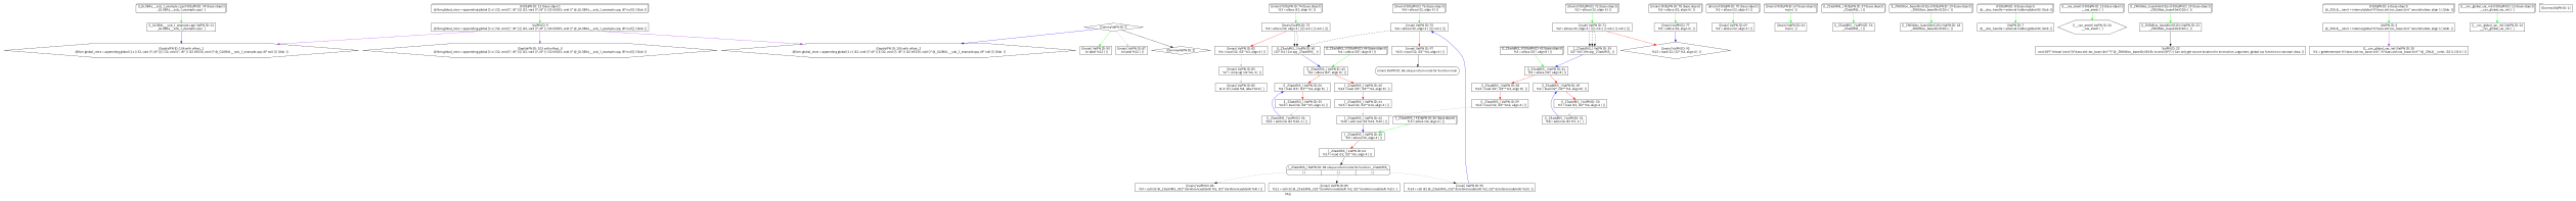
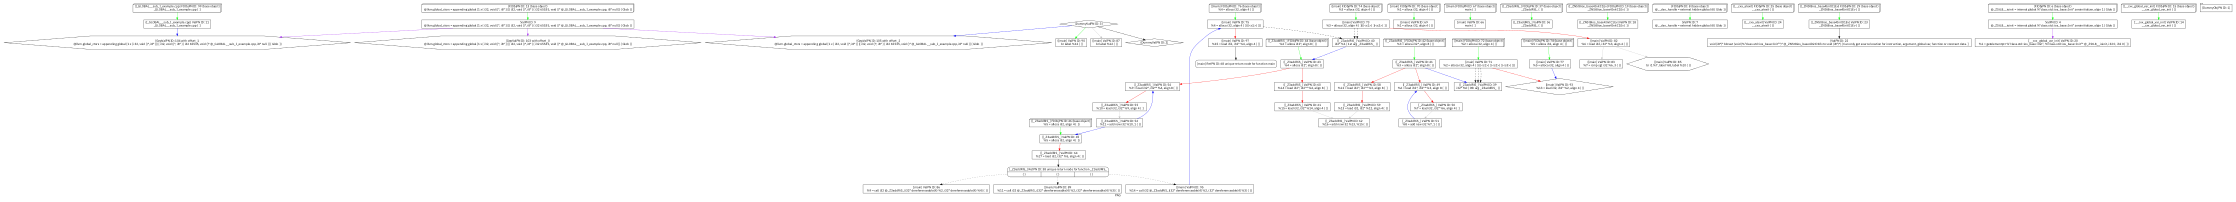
  digraph {
    fontname="IBM Plex Sans"
    label=PAG
    node [fontname="IBM Plex Sans" shape=box]
    edge [color=green fontname="IBM Plex Sans"]
    n1 [label="{GepValPN ID: 105 with offset_2\n @llvm.global_ctors = appending global [1 x \{ i32, void ()*, i8* \}] [\{ i32, void ()*, i8* \} \{ i32 65535, void ()* @_GLOBAL__sub_I_example.cpp, i8* null \}] \{ Glob  \}}" shape=hexagon]
    n2 [label="{GepValPN ID: 104 with offset_1\n @llvm.global_ctors = appending global [1 x \{ i32, void ()*, i8* \}] [\{ i32, void ()*, i8* \} \{ i32 65535, void ()* @_GLOBAL__sub_I_example.cpp, i8* null \}] \{ Glob  \}}" shape=hexagon]
    n3 [label="{GepValPN ID: 103 with offset_0\n @llvm.global_ctors = appending global [1 x \{ i32, void ()*, i8* \}] [\{ i32, void ()*, i8* \} \{ i32 65535, void ()* @_GLOBAL__sub_I_example.cpp, i8* null \}] \{ Glob  \}}" shape=hexagon]
    n4 [label="{[main] RetPN ID: 68 unique return node for function main}" shape=Mrecord]
    n5 [label="{[_Z3addRiS_] RetPN ID: 38 unique return node for function _Z3addRiS_|{<s0>\{  \}|<s1>\{  \}|<s2>\{  \}}}" shape=Mrecord]
    n6 [label="{[main] ValPN ID: 86\n   %9 = call i32 @_Z3addRiS_(i32* dereferenceable(4) %2, i32* dereferenceable(4) %4) \{  \}}"]
    n7 [label="{[main] ValPN ID: 89\n   %11 = call i32 @_Z3addRiS_(i32* dereferenceable(4) %2, i32* dereferenceable(4) %3) \{  \}}"]
    n8 [label="{[main] ValPN ID: 95\n   %14 = call i32 @_Z3addRiS_(i32* dereferenceable(4) %2, i32* dereferenceable(4) %3) \{  \}}"]
    n9 [label="{[main] ValPN ID: 75\n   %4 = alloca i32, align 4 \{  \}|{|<s1>\{  \}}}"]
    n10 [label="{[main] ValPN ID: 97\n   %15 = load i32, i32* %4, align 4 \{  \}}"]
    n11 [label="{[_Z3addRiS_] ValPN ID: 40\n i32* %1 \{ 1st arg _Z3addRiS_  \}}"]
    n12 [label="{[main] FIObjPN ID: 78 (base object)\n   %5 = alloca i32, align 4 \{  \}}" shape=box3d]
    n13 [label="{[main] ValPN ID: 77\n   %5 = alloca i32, align 4 \{  \}}"]
    n14 [label="{[main] ValPN ID: 93\n   %13 = load i32, i32* %2, align 4 \{  \}}" shape=diamond]
    n15 [label="{[main] FIObjPN ID: 76 (base object)\n   %4 = alloca i32, align 4 \{  \}}" shape=box3d]
    n16 [label="{[_Z3addRiS_] ValPN ID: 43\n   %4 = alloca i32*, align 8 \{  \}}"]
    n17 [label="{[main] FIObjPN ID: 74 (base object)\n   %3 = alloca i32, align 4 \{  \}}" shape=box3d]
    n18 [label="{[main] ValPN ID: 73\n   %3 = alloca i32, align 4 \{  \}|{|<s1>\{  \}|<s2>\{  \}}}"]
    n19 [label="{[main] ValPN ID: 82\n   %6 = load i32, i32* %3, align 4 \{  \}}"]
    n20 [label="{[main] ValPN ID: 83\n   %7 = icmp sgt i32 %6, 3 \{  \}}"]
    n21 [label="{[main] FIObjPN ID: 72 (base object)\n   %2 = alloca i32, align 4 \{  \}}" shape=box3d]
    n22 [label="{[main] ValPN ID: 71\n   %2 = alloca i32, align 4 \{  \}|{|<s1>\{  \}|<s2>\{  \}|<s3>\{  \}}}"]
    n23 [label="{[_Z3addRiS_] ValPN ID: 39\n i32* %0 \{ 0th arg _Z3addRiS_  \}}"]
    n24 [label="{[_Z3addRiS_] ValPN ID: 41\n   %3 = alloca i32*, align 8 \{  \}}"]
    n25 [label="{[main] FIObjPN ID: 70 (base object)\n   %1 = alloca i32, align 4 \{  \}}" shape=box3d]
    n26 [label="{[main] ValPN ID: 69\n   %1 = alloca i32, align 4 \{  \}}"]
    n27 [label="{[_Z3addRiS_] FIObjPN ID: 46 (base object)\n   %5 = alloca i32, align 4 \{  \}}" shape=box3d]
    n28 [label="{[_Z3addRiS_] ValPN ID: 45\n   %5 = alloca i32, align 4 \{  \}}"]
    n29 [label="{[_Z3addRiS_] ValPN ID: 64\n   %17 = load i32, i32* %5, align 4 \{  \}}"]
    n30 [label="{[_Z3addRiS_] FIObjPN ID: 44 (base object)\n   %4 = alloca i32*, align 8 \{  \}}" shape=box3d]
    n31 [label="{[_Z3addRiS_] ValPN ID: 54\n   %9 = load i32*, i32** %4, align 8 \{  \}}"]
    n32 [label="{[_Z3addRiS_] ValPN ID: 60\n   %14 = load i32*, i32** %4, align 8 \{  \}}"]
    n33 [label="{[_Z3addRiS_] ValPN ID: 55\n   %10 = load i32, i32* %9, align 4 \{  \}}"]
    n34 [label="{[_Z3addRiS_] ValPN ID: 61\n   %15 = load i32, i32* %14, align 4 \{  \}}"]
    n35 [label="{[_Z3addRiS_] FIObjPN ID: 42 (base object)\n   %3 = alloca i32*, align 8 \{  \}}" shape=box3d]
    n36 [label="{[_Z3addRiS_] ValPN ID: 49\n   %6 = load i32*, i32** %3, align 8 \{  \}}"]
    n37 [label="{[_Z3addRiS_] ValPN ID: 58\n   %12 = load i32*, i32** %3, align 8 \{  \}}"]
    n38 [label="{[_Z3addRiS_] ValPN ID: 50\n   %7 = load i32, i32* %6, align 4 \{  \}}"]
    n39 [label="{[_Z3addRiS_] ValPN ID: 59\n   %13 = load i32, i32* %12, align 4 \{  \}}"]
    n40 [label="{[_GLOBAL__sub_I_example.cpp] FIObjPN ID: 99 (base object)\n _GLOBAL__sub_I_example.cpp \{  \}}" shape=box3d]
    n41 [label="{[_GLOBAL__sub_I_example.cpp] ValPN ID: 11\n _GLOBAL__sub_I_example.cpp \{  \}}"]
    n42 [label="{[main] FIObjPN ID: 67 (base object)\n main \{  \}}" shape=box3d]
    n43 [label="{[main] ValPN ID: 66\n main \{  \}}"]
    n44 [label="{[_Z3addRiS_] FIObjPN ID: 37 (base object)\n _Z3addRiS_ \{  \}}" shape=box3d]
    n45 [label="{[_Z3addRiS_] ValPN ID: 36\n _Z3addRiS_ \{  \}}"]
    n46 [label="{[_ZNSt8ios_base4InitC1Ev] FIObjPN ID: 19 (base object)\n _ZNSt8ios_base4InitC1Ev \{  \}}" shape=box3d]
    n47 [label="{[_ZNSt8ios_base4InitC1Ev] ValPN ID: 18\n _ZNSt8ios_base4InitC1Ev \{  \}}"]
    n48 [label="{FIObjPN ID: 13 (base object)\n @llvm.global_ctors = appending global [1 x \{ i32, void ()*, i8* \}] [\{ i32, void ()*, i8* \} \{ i32 65535, void ()* @_GLOBAL__sub_I_example.cpp, i8* null \}] \{ Glob  \}}" shape=box3d]
    n49 [label="{ValPN ID: 9\n @llvm.global_ctors = appending global [1 x \{ i32, void ()*, i8* \}] [\{ i32, void ()*, i8* \} \{ i32 65535, void ()* @_GLOBAL__sub_I_example.cpp, i8* null \}] \{ Glob  \}}"]
    n50 [label="{FIObjPN ID: 8 (base object)\n @__dso_handle = external hidden global i8 \{ Glob  \}}" shape=box3d]
    n51 [label="{ValPN ID: 7\n @__dso_handle = external hidden global i8 \{ Glob  \}}"]
    n52 [label="{[__cxa_atexit] FIObjPN ID: 25 (base object)\n __cxa_atexit \{  \}}" shape=box3d]
-   n53 [label="{[__cxa_atexit] ValPN ID: 24\n __cxa_atexit \{  \}}" shape=hexagon]
+   n53 [label="{[__cxa_atexit] ValPN ID: 24\n __cxa_atexit \{  \}}"]
    n54 [label="{[_ZNSt8ios_base4InitD1Ev] FIObjPN ID: 29 (base object)\n _ZNSt8ios_base4InitD1Ev \{  \}}" shape=box3d]
    n55 [label="{[_ZNSt8ios_base4InitD1Ev] ValPN ID: 23\n _ZNSt8ios_base4InitD1Ev \{  \}}"]
    n56 [label="{ValPN ID: 22\n void (i8*)* bitcast (void (%\"class.std::ios_base::Init\"*)* @_ZNSt8ios_base4InitD1Ev to void (i8*)*) \{ Can only get source location for instruction, argument, global var, function or constant data. \}}"]
    n57 [label="{FIObjPN ID: 6 (base object)\n @_ZStL8__ioinit = internal global %\"class.std::ios_base::Init\" zeroinitializer, align 1 \{ Glob  \}}" shape=box3d]
    n58 [label="{ValPN ID: 4\n @_ZStL8__ioinit = internal global %\"class.std::ios_base::Init\" zeroinitializer, align 1 \{ Glob  \}}"]
    n59 [label="{[__cxx_global_var_init] ValPN ID: 20\n   %1 = getelementptr %\"class.std::ios_base::Init\", %\"class.std::ios_base::Init\"* @_ZStL8__ioinit, i32 0, i32 0 \{  \}}"]
    n60 [label="{[__cxx_global_var_init] FIObjPN ID: 15 (base object)\n __cxx_global_var_init \{  \}}" shape=box3d]
    n61 [label="{[__cxx_global_var_init] ValPN ID: 14\n __cxx_global_var_init \{  \}}"]
    n62 [label="{[main] ValPN ID: 90\n   br label %12 \{  \}}"]
    n63 [label="{[main] ValPN ID: 87\n   br label %12 \{  \}}"]
-   n64 [label="{[main] ValPN ID: 85\n   br i1 %7, label %8, label %10 \{  \}}"]
+   n64 [label="{[main] ValPN ID: 85\n   br i1 %7, label %8, label %10 \{  \}}" shape=hexagon]
    n65 [label="{[_Z3addRiS_] ValPN ID: 51\n   %8 = add nsw i32 %7, 1 \{  \}}"]
    n66 [label="{[_Z3addRiS_] ValPN ID: 56\n   %11 = add nsw i32 %10, 1 \{  \}}"]
    n67 [label="{[_Z3addRiS_] ValPN ID: 62\n   %16 = add nsw i32 %13, %15 \{  \}}"]
    n68 [label="{DummyObjPN ID: 1}" shape=tab]
    n69 [label="{DummyValPN ID: 3}" shape=diamond]
    n70 [label="{DummyValPN ID: 2}" shape=diamond]
    n5 -> n6 [color=black style=dotted tailport=s0]
    n5 -> n7 [color=black style=dotted tailport=s1]
    n5 -> n8 [color=black style=dotted tailport=s2]
    n8 -> n9 [color=blue]
    n9 -> n10 [color=red]
    n9 -> n11 [color=black style=dashed tailport=s1]
    n10 -> n4 [color=black]
    n11 -> n16 [color=blue]
    n12 -> n13
    n13 -> n14 [color=blue]
    n15 -> n9
    n16 -> n31 [color=red]
    n16 -> n32 [color=red]
    n17 -> n18
    n18 -> n11 [color=black style=dashed tailport=s1]
    n18 -> n11 [color=black style=dashed tailport=s2]
    n18 -> n19 [color=red]
    n19 -> n20 [color=grey]
-   n20 -> n64 [color=grey]
+   n19 -> n64 [color=grey]
    n21 -> n22
    n22 -> n14 [color=red]
    n22 -> n23 [color=black style=dashed tailport=s1]
    n22 -> n23 [color=black style=dashed tailport=s2]
    n22 -> n23 [color=black style=dashed tailport=s3]
-   n23 -> n24 [color=blue]
+   n24 -> n23 [color=blue]
    n24 -> n36 [color=red]
    n24 -> n37 [color=red]
    n25 -> n26
    n27 -> n28
    n28 -> n29 [color=red]
    n29 -> n5 [color=black]
    n30 -> n16
    n31 -> n33 [color=red]
    n32 -> n34 [color=red]
    n33 -> n66 [color=grey]
    n34 -> n67 [color=grey]
    n35 -> n24
    n36 -> n38 [color=red]
    n37 -> n39 [color=red]
    n38 -> n65 [color=grey]
    n39 -> n67 [color=grey]
    n40 -> n41
    n41 -> n2 [color=blue]
    n42 -> n43
    n44 -> n45
    n46 -> n47
    n48 -> n49
    n49 -> n1 [color=purple]
    n49 -> n2 [color=purple]
    n49 -> n3 [color=purple]
    n50 -> n51
    n52 -> n53
    n54 -> n55
    n55 -> n56 [color=black]
    n57 -> n58
    n58 -> n59 [color=purple]
    n60 -> n61
    n65 -> n36 [color=blue]
    n66 -> n31 [color=blue]
-   n67 -> n28 [color=blue]
+   n66 -> n28 [color=blue]
    n69 -> n1 [color=blue]
    n69 -> n62
    n69 -> n63 [color=grey]
    n69 -> n70 [color=black]
  }
